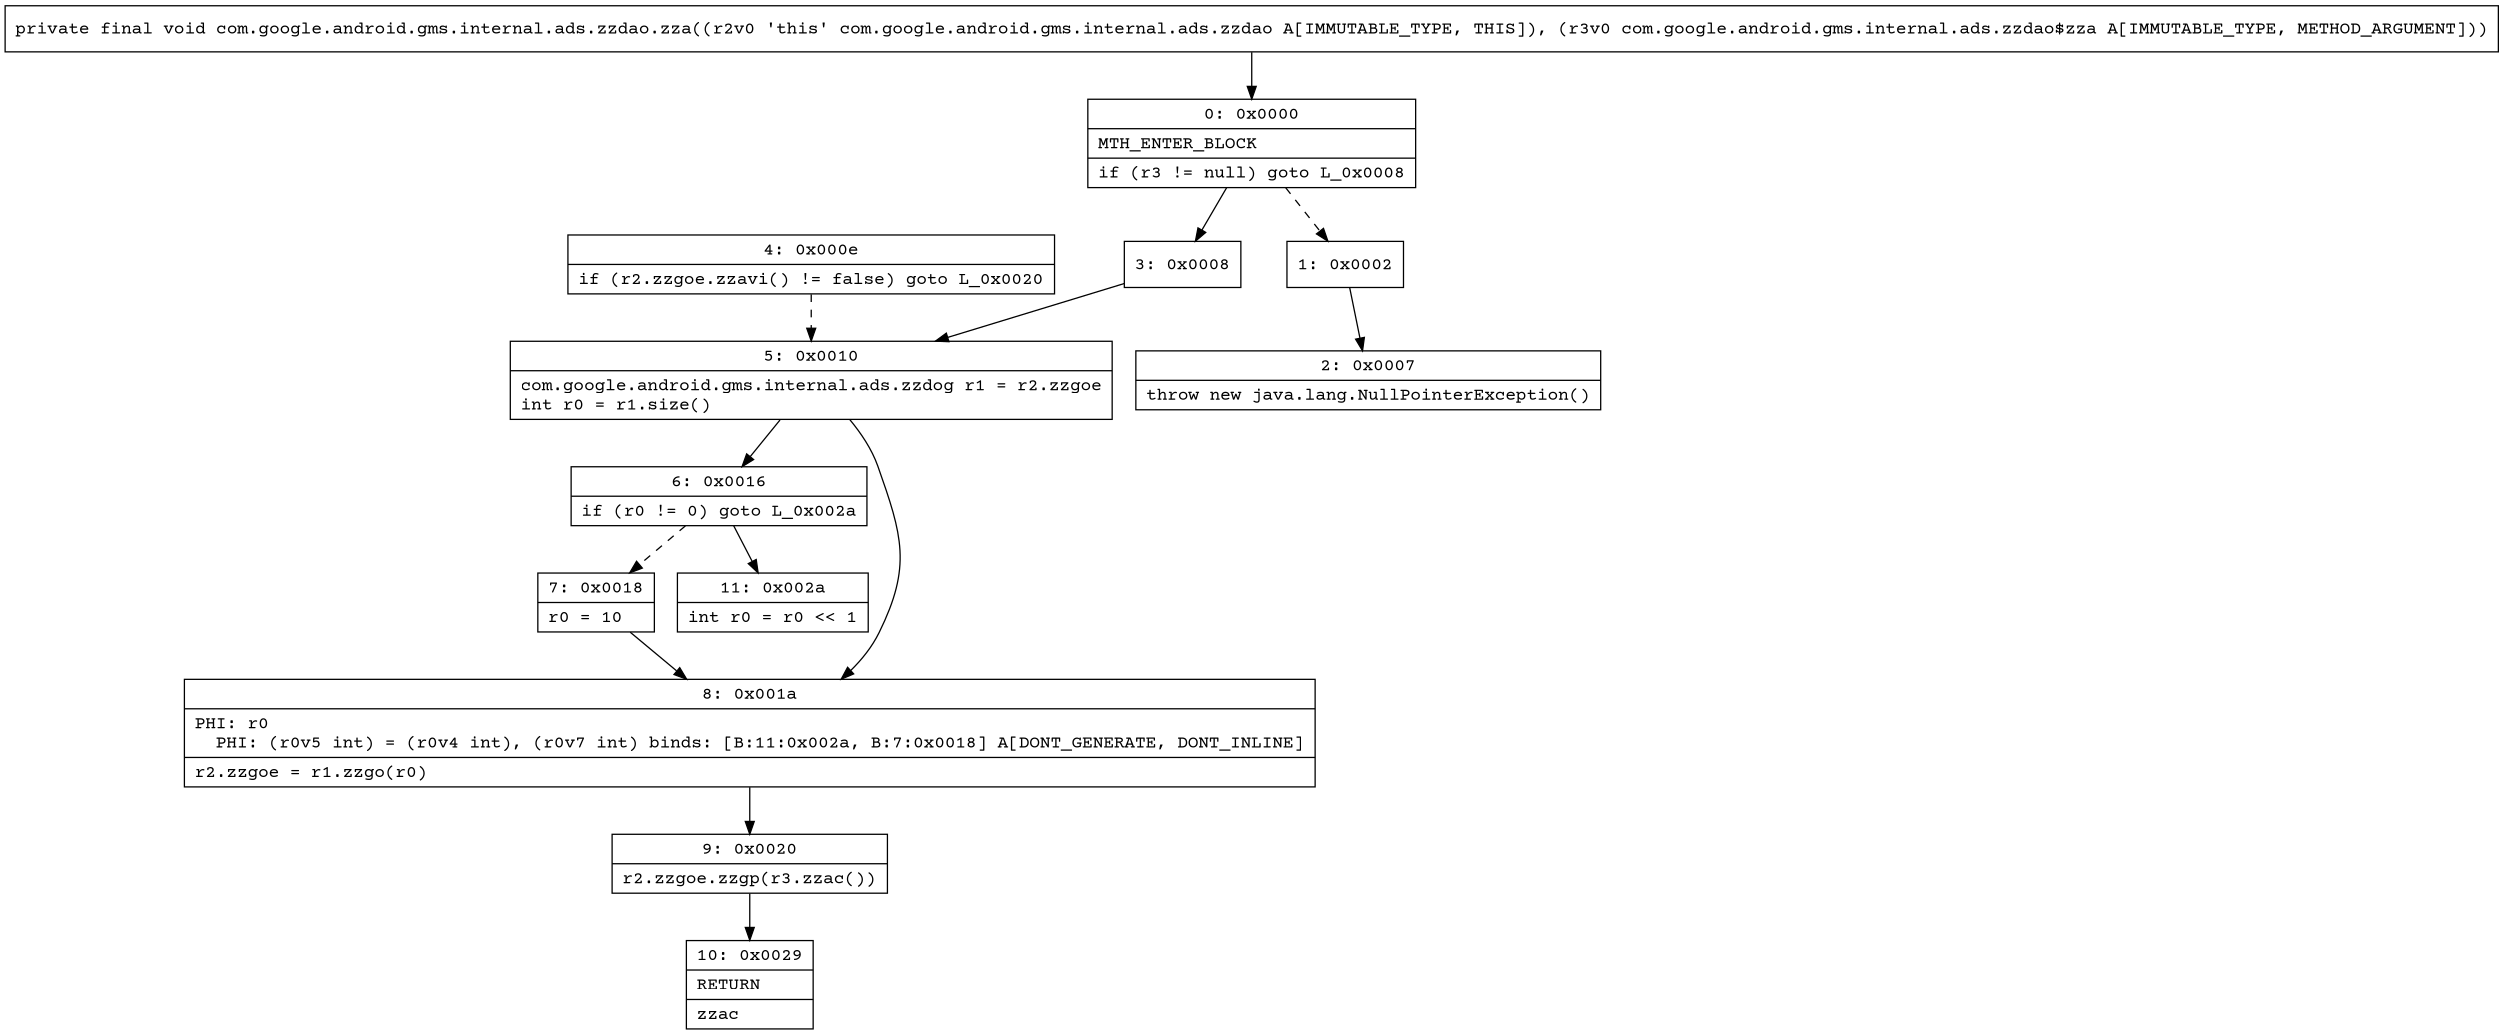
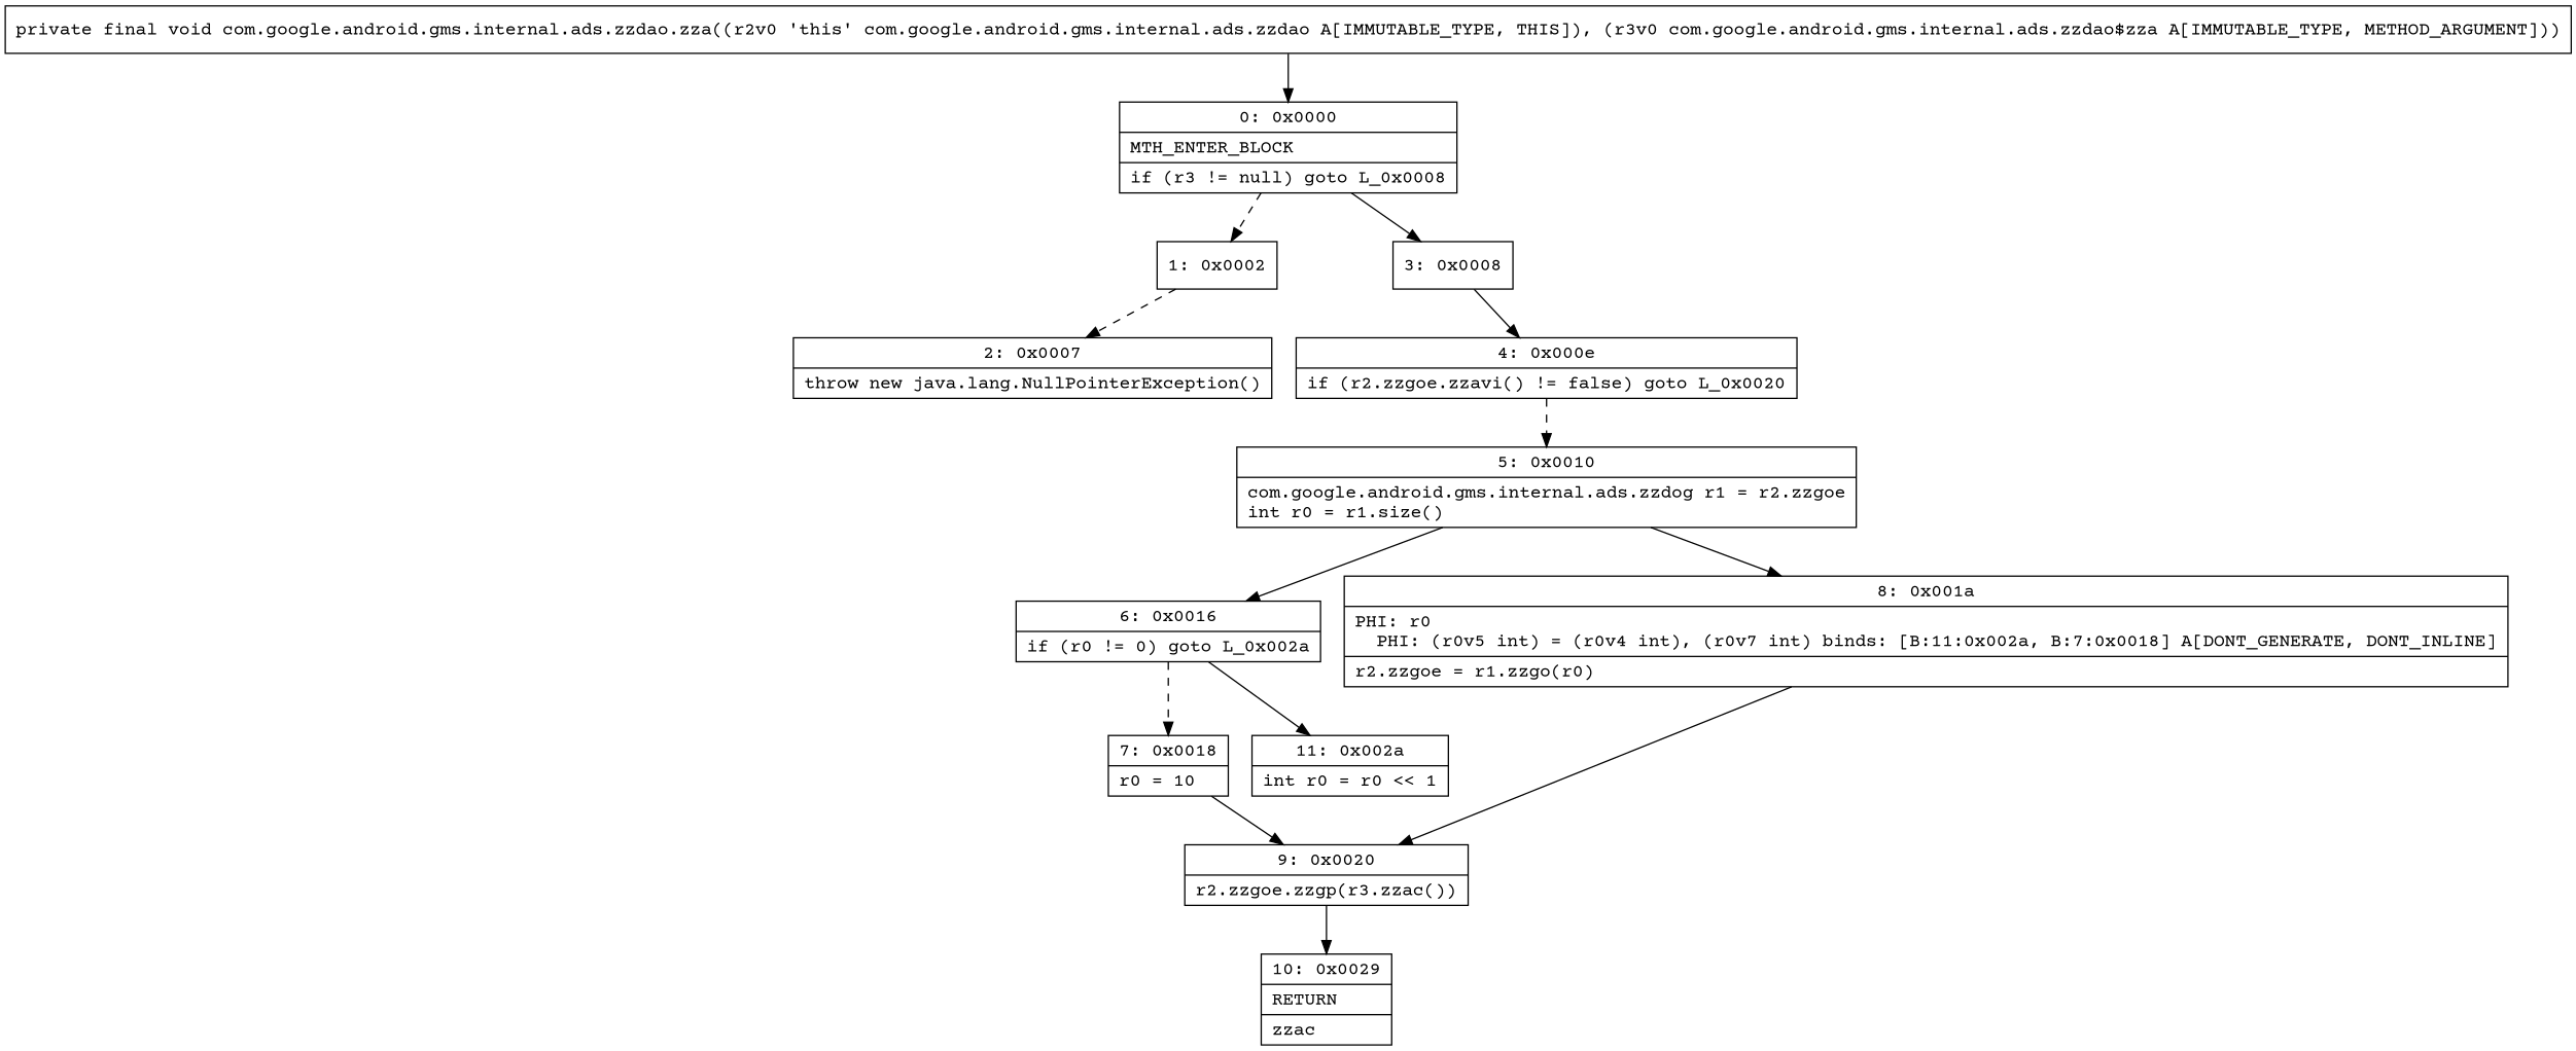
  digraph {
    fontname="Courier Prime"
    node [fontname="Courier Prime" shape=record]
    edge [fontname="Courier Prime"]
    n1 [label="{0\:\ 0x0000|MTH_ENTER_BLOCK\l|if (r3 != null) goto L_0x0008\l}"]
    n2 [label="{1\:\ 0x0002}"]
    n3 [label="{3\:\ 0x0008}"]
    n4 [label="{2\:\ 0x0007|throw new java.lang.NullPointerException()\l}"]
    n5 [label="{4\:\ 0x000e|if (r2.zzgoe.zzavi() != false) goto L_0x0020\l}"]
    n6 [label="{5\:\ 0x0010|com.google.android.gms.internal.ads.zzdog r1 = r2.zzgoe\lint r0 = r1.size()\l}"]
    n7 [label="{6\:\ 0x0016|if (r0 != 0) goto L_0x002a\l}"]
    n8 [label="{8\:\ 0x001a|PHI: r0 \l  PHI: (r0v5 int) = (r0v4 int), (r0v7 int) binds: [B:11:0x002a, B:7:0x0018] A[DONT_GENERATE, DONT_INLINE]\l|r2.zzgoe = r1.zzgo(r0)\l}"]
    n9 [label="{9\:\ 0x0020|r2.zzgoe.zzgp(r3.zzac())\l}"]
    n10 [label="{10\:\ 0x0029|RETURN\l|zzac\l}"]
    n11 [label="{7\:\ 0x0018|r0 = 10\l}"]
    n12 [label="{11\:\ 0x002a|int r0 = r0 \<\< 1\l}"]
    n13 [label="{private final void com.google.android.gms.internal.ads.zzdao.zza((r2v0 'this' com.google.android.gms.internal.ads.zzdao A[IMMUTABLE_TYPE, THIS]), (r3v0 com.google.android.gms.internal.ads.zzdao$zza A[IMMUTABLE_TYPE, METHOD_ARGUMENT])) }"]
    n1 -> n2 [style=dashed]
    n1 -> n3
-   n2 -> n4
-   n3 -> n6
+   n2 -> n4 [style=dashed]
+   n3 -> n5
    n5 -> n6 [style=dashed]
    n6 -> n7
    n6 -> n8
    n7 -> n11 [style=dashed]
    n7 -> n12
    n8 -> n9
    n9 -> n10
-   n11 -> n8
+   n11 -> n9
    n13 -> n1
  }
